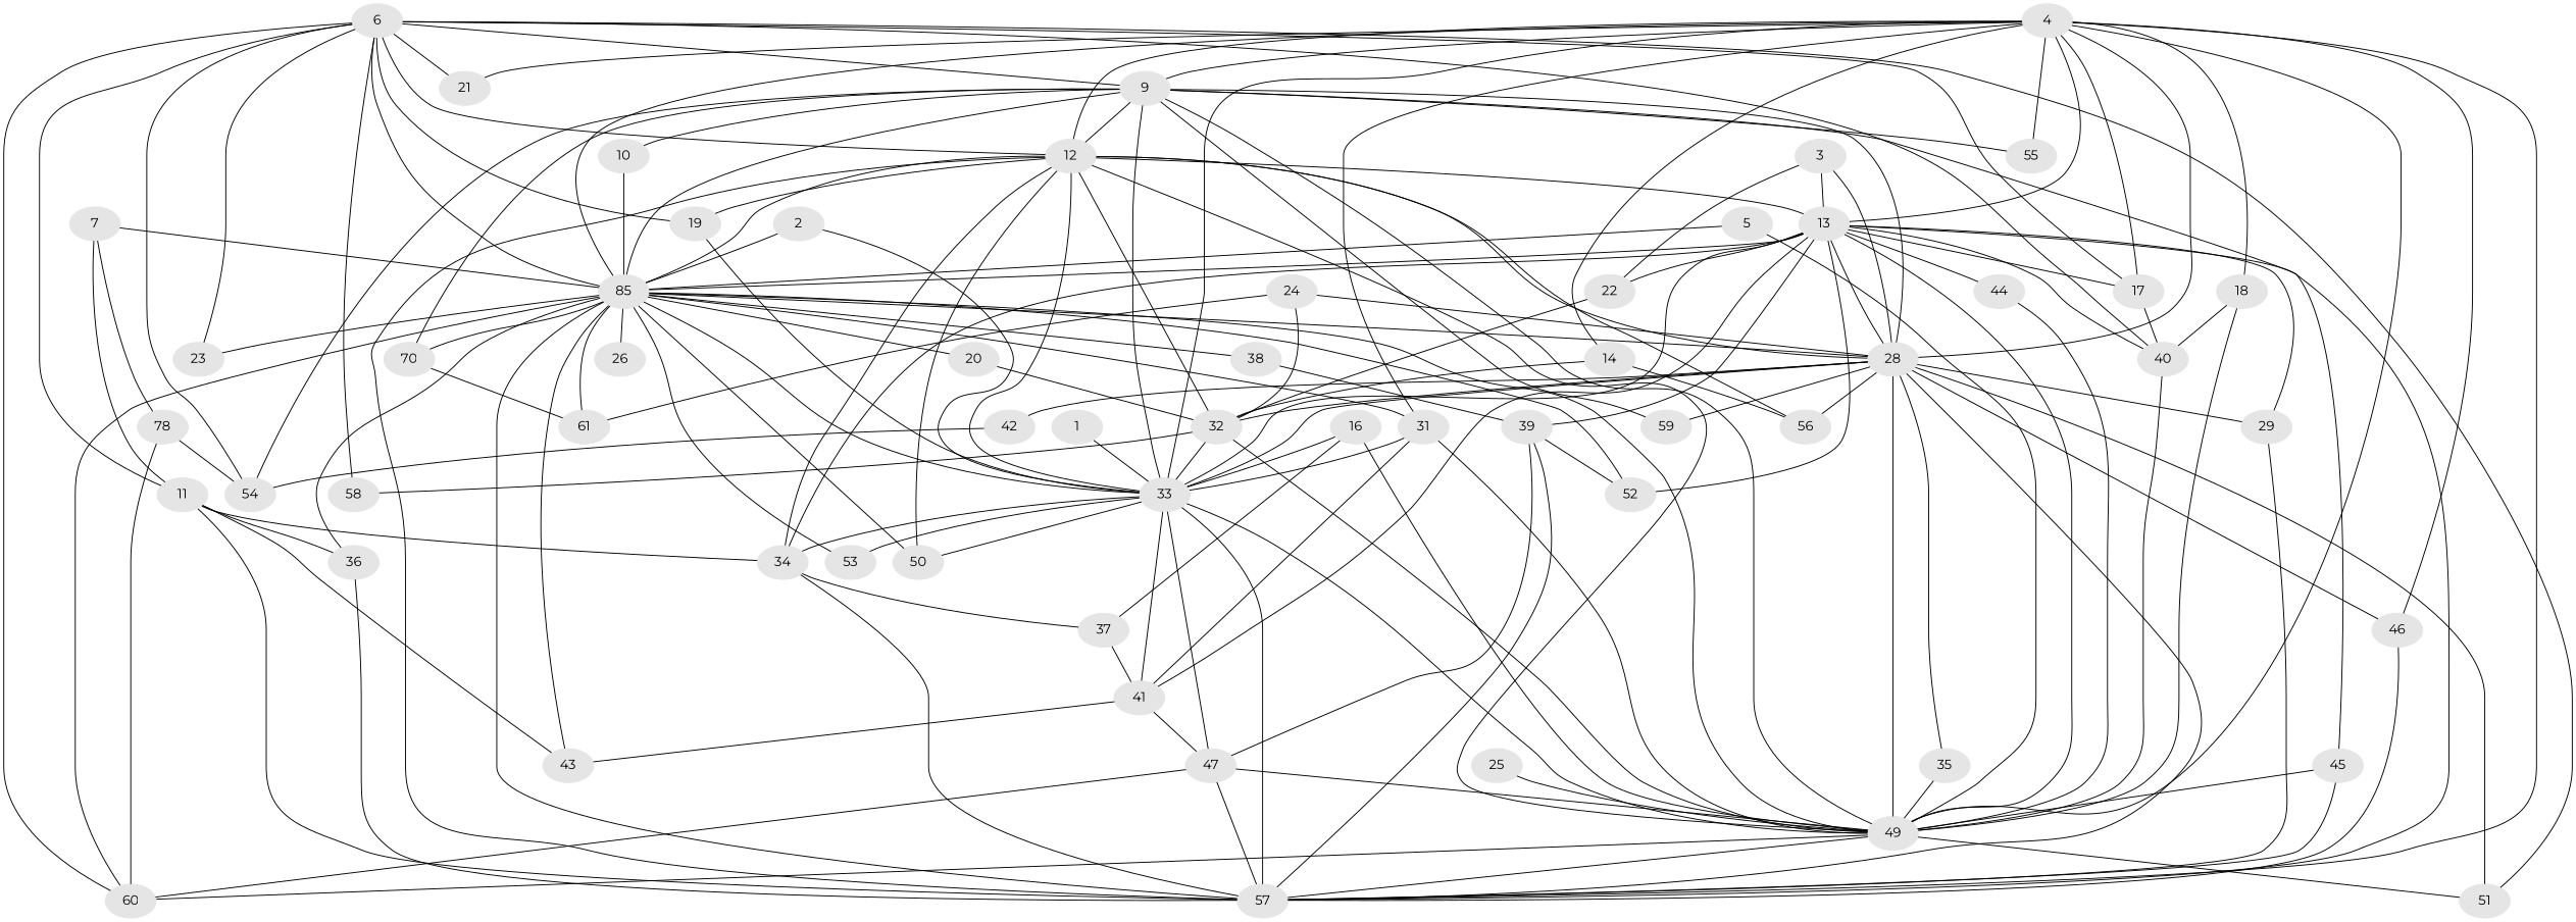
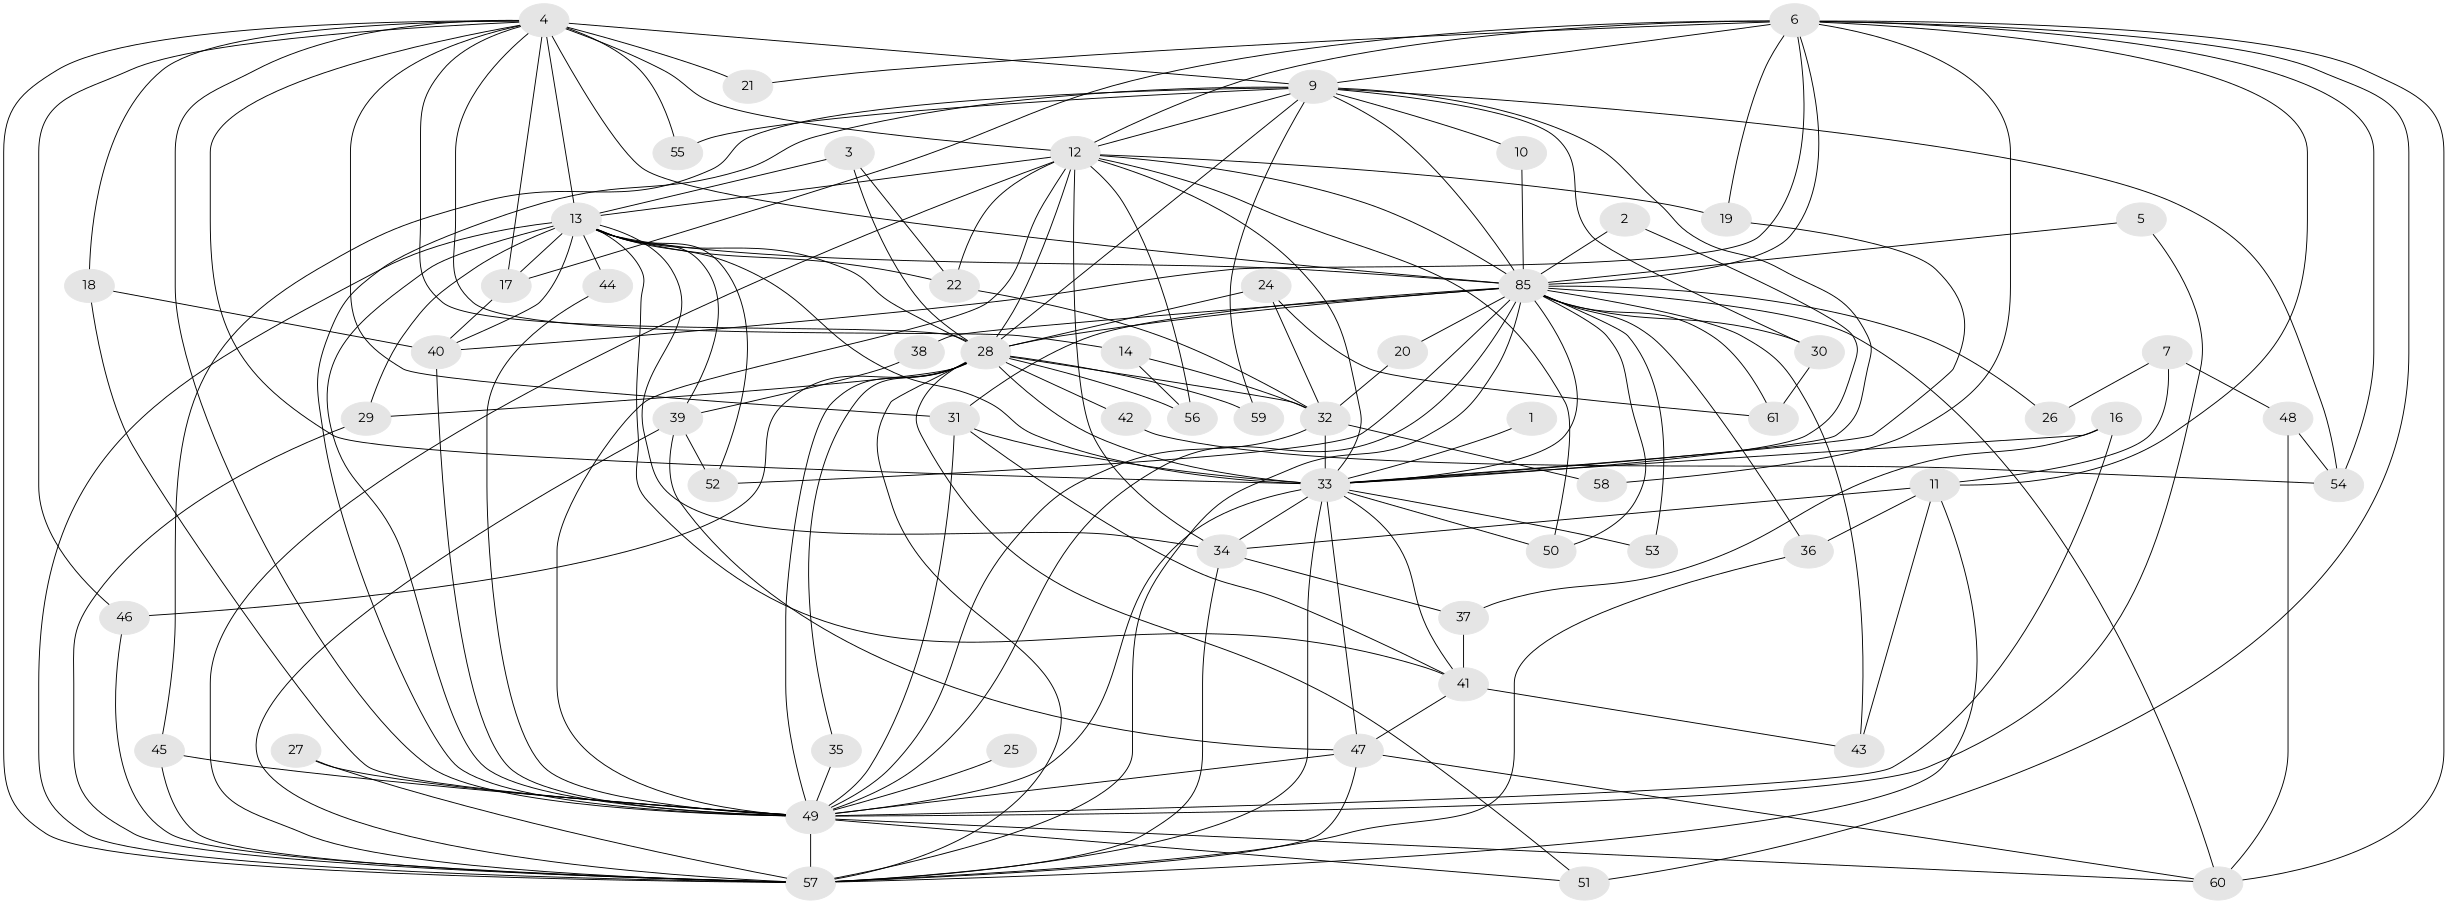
  graph {
    fontname=Montserrat
    node [color=gray90 fontname=Montserrat style=filled]
    edge [fontname=Montserrat weight=1.0]
    1
    33
    49
    57
    34
    50
    41
    53
    47
    2
    n11 [label=85]
    28
    31
-   23
    60
-   30 [label=70]
+   30
    36
    43
    52
    20
    26
    38
    61
    3
    13
    22
    17
    40
    29
    39
    44
    32
    46
    51
    59
    56
    35
    42
    4
    9
    12
    14
    18
    21
    55
    54
    10
    45
    19
    5
    6
    11
    58
    7
-   48 [label=78]
+   48
    37
    16
    24
    25
+   27
    1 -- 33
    33 -- 49 [weight=2.0]
    33 -- 57 [weight=3.0]
    33 -- 34
    33 -- 50
    33 -- 41
    33 -- 53
    33 -- 47
    49 -- 57
    49 -- 60
    49 -- 51
    34 -- 57
    34 -- 37
    41 -- 47
    41 -- 43
    47 -- 49 [weight=2.0]
    47 -- 57
    47 -- 60
    2 -- 33
    2 -- n11
    n11 -- 33
    n11 -- 49
    n11 -- 57 [weight=3.0]
    n11 -- 50
    n11 -- 53
    n11 -- 28
    n11 -- 31
-   n11 -- 23
    n11 -- 60
    n11 -- 30
    n11 -- 36
    n11 -- 43
    n11 -- 52
    n11 -- 20
    n11 -- 26
    n11 -- 38
    n11 -- 61
    28 -- 33
    28 -- 49 [weight=2.0]
    28 -- 57
    28 -- 29 [weight=2.0]
    28 -- 32
    28 -- 46
    28 -- 51
    28 -- 59
    28 -- 56
    28 -- 35
    28 -- 42
    31 -- 33
    31 -- 49
    31 -- 41
    30 -- 61
    36 -- 57
    20 -- 32
    38 -- 39
    3 -- 28
    3 -- 13
    3 -- 22
    13 -- 33
    13 -- 49
    13 -- 57
    13 -- 34
    13 -- 41
    13 -- n11
    13 -- 28
    13 -- 52
    13 -- 22
    13 -- 17
    13 -- 40
    13 -- 29
    13 -- 39
    13 -- 44 [weight=2.0]
    22 -- 32
    17 -- 40
    40 -- 49
    29 -- 57
    39 -- 57
    39 -- 47
    39 -- 52
    44 -- 49
    32 -- 33
    32 -- 49
    32 -- 58
    46 -- 57 [weight=2.0]
    35 -- 49 [weight=3.0]
    42 -- 54
    4 -- 33 [weight=2.0]
    4 -- 49 [weight=3.0]
    4 -- 57 [weight=2.0]
    4 -- n11 [weight=3.0]
    4 -- 28 [weight=2.0]
    4 -- 31
    4 -- 13 [weight=3.0]
    4 -- 17
    4 -- 46
    4 -- 9 [weight=2.0]
    4 -- 12 [weight=2.0]
    4 -- 14
    4 -- 18
    4 -- 21 [weight=2.0]
    4 -- 55 [weight=2.0]
    9 -- 33
    9 -- 49
    9 -- n11
    9 -- 28
    9 -- 30
    9 -- 59
    9 -- 12
    9 -- 55
    9 -- 54
    9 -- 10
    9 -- 45
    12 -- 33
    12 -- 49 [weight=2.0]
    12 -- 57 [weight=2.0]
    12 -- 34 [weight=2.0]
    12 -- 50
    12 -- n11
    12 -- 28
    12 -- 13
-   12 -- 32
+   12 -- 22
    12 -- 56
    12 -- 19
    14 -- 32
    14 -- 56
    18 -- 49
    18 -- 40
    10 -- n11
    45 -- 49
    45 -- 57
    19 -- 33
    5 -- 49
    5 -- n11
    6 -- n11
-   6 -- 23
    6 -- 60
    6 -- 17
    6 -- 40
    6 -- 51
    6 -- 9
    6 -- 12
    6 -- 21
    6 -- 54
    6 -- 19
    6 -- 11
    6 -- 58
    11 -- 57
    11 -- 34
    11 -- 36
    11 -- 43
-   7 -- n11
+   7 -- 26
    7 -- 11
    7 -- 48
    48 -- 60
    48 -- 54
    37 -- 41
    16 -- 33
    16 -- 49
    16 -- 37
    24 -- 28
    24 -- 61
    24 -- 32
    25 -- 49
+   27 -- 49 [weight=2.0]
+   27 -- 57
  }
